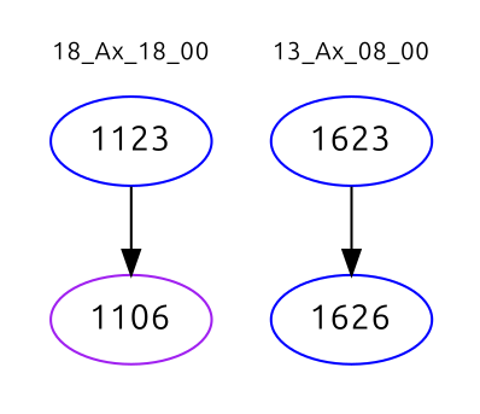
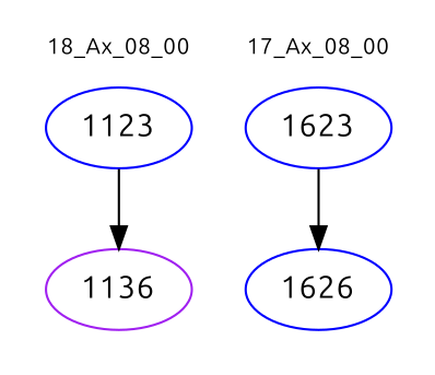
  digraph {
    fontname=Ubuntu
    node [color=blue fontname=Ubuntu]
    edge [color=black fontname=Ubuntu]
    n1 [label=1123]
-   n2 [color=purple label=1106]
+   n2 [color=purple label=1136]
    n3 [label=1623]
    n4 [label=1626]
    subgraph cluster_1 {
      color=white
      fontsize=10
-     label="18_Ax_18_00"
+     label="18_Ax_08_00"
      n1
      n2
    }
    subgraph cluster_2 {
      color=white
      fontsize=10
-     label="13_Ax_08_00"
+     label="17_Ax_08_00"
      n3
      n4
    }
    n1 -> n2
    n3 -> n4
  }
